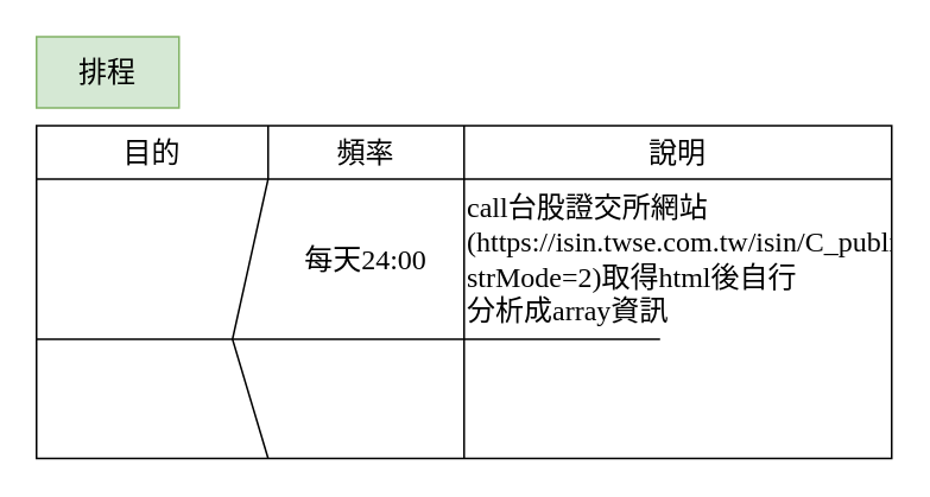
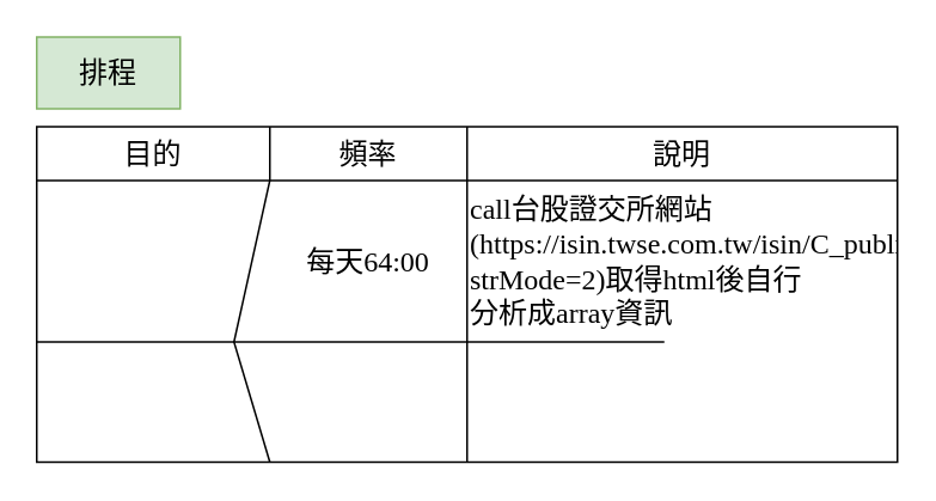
  <mxCell id="0" />
  <mxCell id="1" parent="0" />
  <mxCell id="2" value="&lt;font face=&quot;Verdana&quot; style=&quot;font-size: 16px&quot;&gt;排程&lt;/font&gt;" style="rounded=0;whiteSpace=wrap;html=1;fillColor=#d5e8d4;strokeColor=#82b366;" parent="1" vertex="1"><mxGeometry x="20" y="20" width="80" height="40" as="geometry" /></mxCell>
  <mxCell id="3" value="" style="shape=table;html=1;whiteSpace=wrap;startSize=0;container=1;collapsible=0;childLayout=tableLayout;fontFamily=Verdana;fontSize=16;" parent="1" vertex="1"><mxGeometry x="20" y="70" width="480" height="187" as="geometry" /></mxCell>
  <mxCell id="4" value="" style="shape=partialRectangle;html=1;whiteSpace=wrap;collapsible=0;dropTarget=0;pointerEvents=0;fillColor=none;top=0;left=0;bottom=0;right=0;points=[[0,0.5],[1,0.5]];portConstraint=eastwest;fontFamily=Verdana;fontSize=16;" parent="3" vertex="1"><mxGeometry width="480" height="30" as="geometry" /></mxCell>
  <mxCell id="5" value="目的" style="shape=partialRectangle;html=1;whiteSpace=wrap;connectable=0;fillColor=none;top=0;left=0;bottom=0;right=0;overflow=hidden;pointerEvents=1;fontFamily=Verdana;fontSize=16;" parent="4" vertex="1"><mxGeometry width="130" height="30" as="geometry"><mxRectangle width="130" height="30" as="alternateBounds" /></mxGeometry></mxCell>
  <mxCell id="6" value="頻率" style="shape=partialRectangle;html=1;whiteSpace=wrap;connectable=0;fillColor=none;top=0;left=0;bottom=0;right=0;overflow=hidden;pointerEvents=1;fontFamily=Verdana;fontSize=16;" parent="4" vertex="1"><mxGeometry x="130" width="110" height="30" as="geometry"><mxRectangle width="110" height="30" as="alternateBounds" /></mxGeometry></mxCell>
  <mxCell id="7" value="說明" style="shape=partialRectangle;html=1;whiteSpace=wrap;connectable=0;fillColor=none;top=0;left=0;bottom=0;right=0;overflow=hidden;pointerEvents=1;fontFamily=Verdana;fontSize=16;" parent="4" vertex="1"><mxGeometry x="240" width="240" height="30" as="geometry"><mxRectangle width="240" height="30" as="alternateBounds" /></mxGeometry></mxCell>
  <mxCell id="8" value="" style="shape=partialRectangle;html=1;whiteSpace=wrap;collapsible=0;dropTarget=0;pointerEvents=0;fillColor=none;top=0;left=0;bottom=0;right=0;points=[[0,0.5],[1,0.5]];portConstraint=eastwest;fontFamily=Verdana;fontSize=16;" parent="3" vertex="1"><mxGeometry y="30" width="480" height="90" as="geometry" /></mxCell>
- <mxCell id="9" value="每天24:00" style="shape=partialRectangle;html=1;whiteSpace=wrap;connectable=0;fillColor=none;top=0;left=0;bottom=0;right=0;overflow=hidden;pointerEvents=1;fontFamily=Verdana;fontSize=16;" parent="8" vertex="1"><mxGeometry x="130" width="110" height="90" as="geometry"><mxRectangle width="110" height="90" as="alternateBounds" /></mxGeometry></mxCell>
+ <mxCell id="9" value="每天64:00" style="shape=partialRectangle;html=1;whiteSpace=wrap;connectable=0;fillColor=none;top=0;left=0;bottom=0;right=0;overflow=hidden;pointerEvents=1;fontFamily=Verdana;fontSize=16;" parent="8" vertex="1"><mxGeometry x="130" width="110" height="90" as="geometry"><mxRectangle width="110" height="90" as="alternateBounds" /></mxGeometry></mxCell>
  <mxCell id="10" value="call台股證交所網站(https://isin.twse.com.tw/isin/C_public.jsp?strMode=2)取得html後自行&lt;br&gt;分析成array資訊" style="shape=partialRectangle;html=1;whiteSpace=wrap;connectable=0;fillColor=none;top=0;left=0;bottom=0;right=0;overflow=hidden;pointerEvents=1;fontFamily=Verdana;fontSize=16;align=left;" parent="8" vertex="1"><mxGeometry x="240" width="240" height="90" as="geometry"><mxRectangle width="240" height="90" as="alternateBounds" /></mxGeometry></mxCell>
  <mxCell id="11" value="" style="shape=partialRectangle;html=1;whiteSpace=wrap;collapsible=0;dropTarget=0;pointerEvents=0;fillColor=none;top=0;left=0;bottom=0;right=0;points=[[0,0.5],[1,0.5]];portConstraint=eastwest;fontFamily=Verdana;fontSize=16;" parent="3" vertex="1"><mxGeometry y="120" width="480" height="67" as="geometry" /></mxCell>
  <mxCell id="12" value="" style="shape=partialRectangle;html=1;whiteSpace=wrap;connectable=0;fillColor=none;top=0;left=0;bottom=0;right=0;overflow=hidden;pointerEvents=1;fontFamily=Verdana;fontSize=16;" parent="11" vertex="1"><mxGeometry width="130" height="67" as="geometry"><mxRectangle width="130" height="67" as="alternateBounds" /></mxGeometry></mxCell>
  <mxCell id="13" value="" style="shape=partialRectangle;html=1;whiteSpace=wrap;connectable=0;fillColor=none;top=0;left=0;bottom=0;right=0;overflow=hidden;pointerEvents=1;fontFamily=Verdana;fontSize=16;" parent="11" vertex="1"><mxGeometry x="130" width="110" height="67" as="geometry"><mxRectangle width="110" height="67" as="alternateBounds" /></mxGeometry></mxCell>
  <mxCell id="14" value="" style="shape=partialRectangle;html=1;whiteSpace=wrap;connectable=0;fillColor=none;top=0;left=0;bottom=0;right=0;overflow=hidden;pointerEvents=1;fontFamily=Verdana;fontSize=16;" parent="11" vertex="1"><mxGeometry x="240" width="240" height="67" as="geometry"><mxRectangle width="240" height="67" as="alternateBounds" /></mxGeometry></mxCell>
